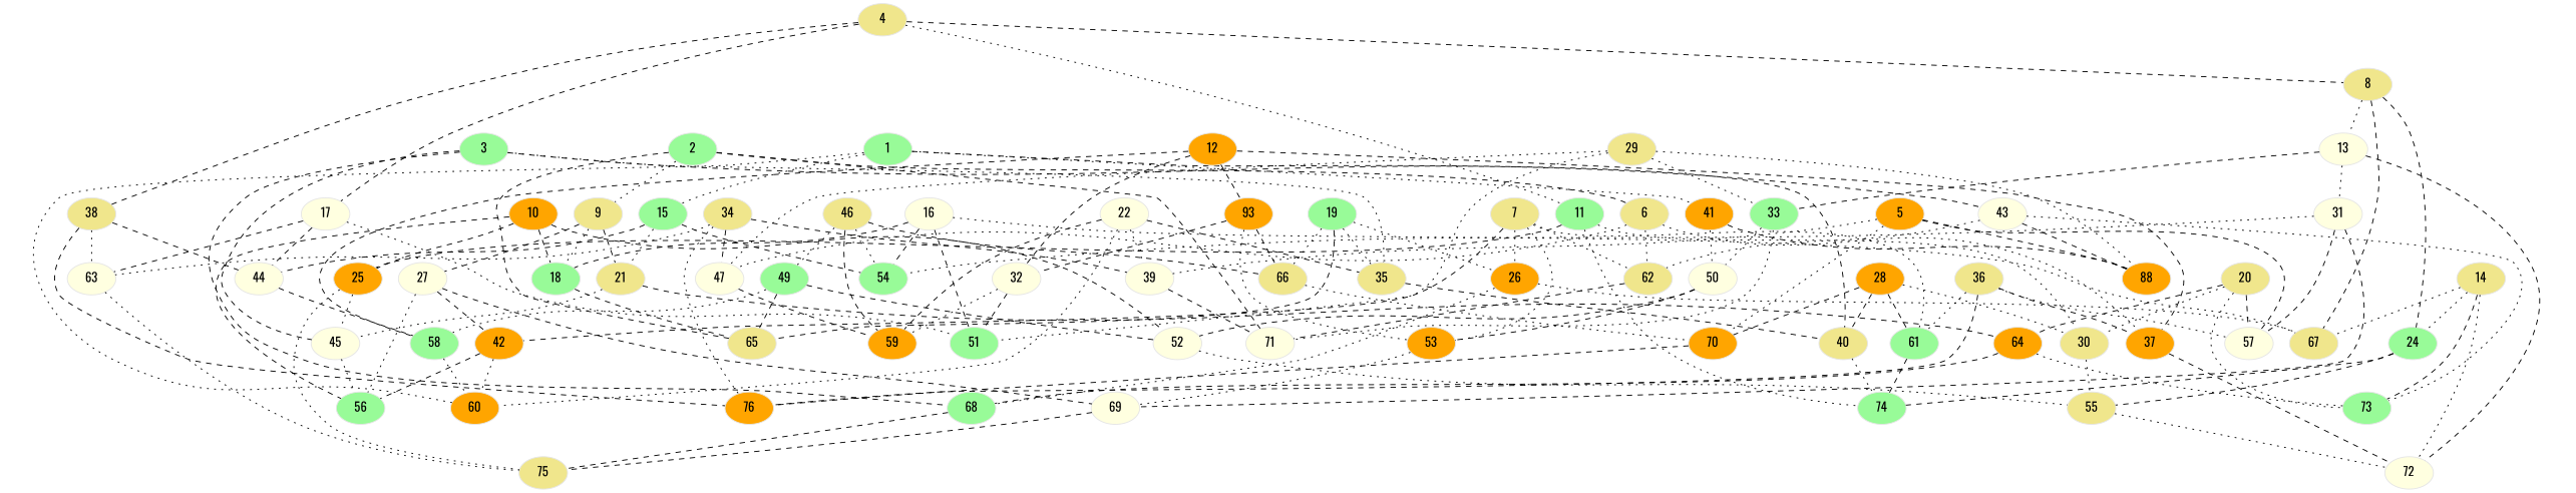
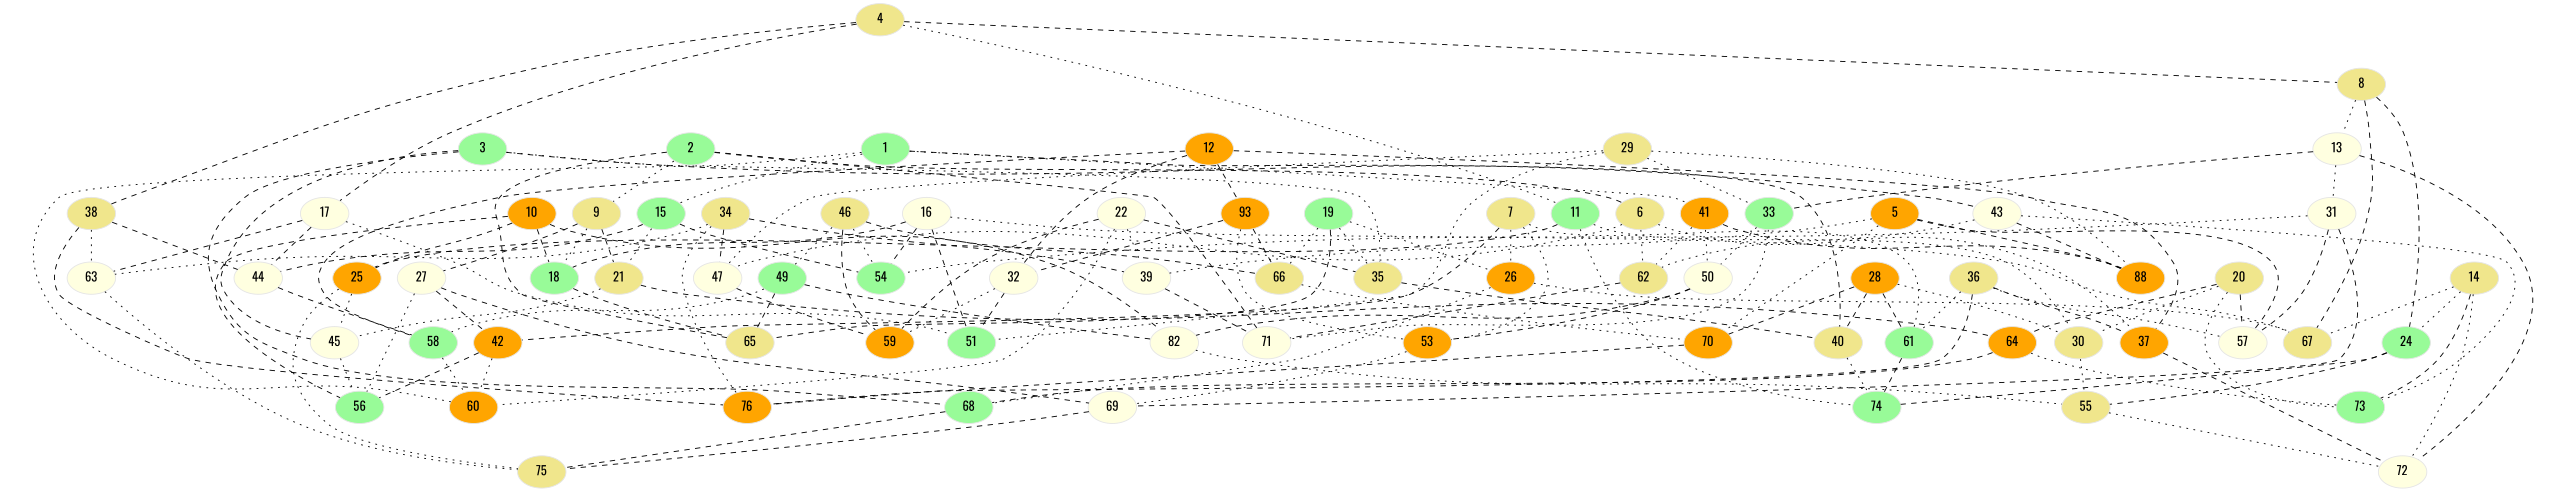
  graph {
    fontname=Oswald
    node [color=gray90 fillcolor=khaki fontname=Oswald style=filled]
    edge [fontname=Oswald style=dashed]
    1 [fillcolor=palegreen]
    15 [fillcolor=palegreen]
    40
    41 [fillcolor=orange]
    60 [fillcolor=orange]
    21
    44 [fillcolor=lightyellow]
    54 [fillcolor=palegreen]
    74 [fillcolor=palegreen]
    n10 [fillcolor=orange label=88]
    62
    50 [fillcolor=lightyellow]
    2 [fillcolor=palegreen]
    6
    9
    65
    71 [fillcolor=lightyellow]
    37 [fillcolor=orange]
    47 [fillcolor=lightyellow]
    18 [fillcolor=palegreen]
    27 [fillcolor=lightyellow]
    3 [fillcolor=palegreen]
    35
    43 [fillcolor=lightyellow]
    45 [fillcolor=lightyellow]
    68 [fillcolor=palegreen]
    73 [fillcolor=palegreen]
    56 [fillcolor=palegreen]
    75
    4
    8
    11 [fillcolor=palegreen]
    17 [fillcolor=lightyellow]
    38
    13 [fillcolor=lightyellow]
    24 [fillcolor=palegreen]
    67
    25 [fillcolor=orange]
    30
    51 [fillcolor=palegreen]
    63 [fillcolor=lightyellow]
    76 [fillcolor=orange]
    5 [fillcolor=orange]
    39 [fillcolor=lightyellow]
    57 [fillcolor=lightyellow]
    70 [fillcolor=orange]
    72 [fillcolor=lightyellow]
    59 [fillcolor=orange]
    26 [fillcolor=orange]
    7
    42 [fillcolor=orange]
    53 [fillcolor=orange]
    61 [fillcolor=palegreen]
    69 [fillcolor=lightyellow]
    31 [fillcolor=lightyellow]
    33 [fillcolor=palegreen]
    55
    64 [fillcolor=orange]
    10 [fillcolor=orange]
-   52 [fillcolor=lightyellow]
+   52 [fillcolor=lightyellow label=82]
    12 [fillcolor=orange]
    n62 [fillcolor=orange label=93]
    32 [fillcolor=lightyellow]
    58 [fillcolor=palegreen]
    66
    14
    16 [fillcolor=lightyellow]
    19 [fillcolor=palegreen]
    20
    22 [fillcolor=lightyellow]
    28 [fillcolor=orange]
    29
    34
    36
    46
    49 [fillcolor=palegreen]
    1 -- 15 [style=dotted]
    1 -- 40
    1 -- 41 [style=dotted]
    1 -- 60 [style=dotted]
    15 -- 21 [style=dotted]
    15 -- 44
    15 -- 54
    40 -- 74 [style=dotted]
    41 -- n10
-   7 -- 62 [style=dotted]
+   41 -- 62 [style=dotted]
    41 -- 50 [style=dotted]
    21 -- 45 [style=dotted]
    21 -- 64
    44 -- 58
    62 -- 71
    50 -- 53
    50 -- 52
    2 -- 6
    2 -- 9 [style=dotted]
    2 -- 65
    2 -- 71
    6 -- 62 [style=dotted]
    6 -- 37 [style=dotted]
    6 -- 47 [style=dotted]
    9 -- 21
    9 -- 18 [style=dotted]
    9 -- 27
    37 -- 72
    47 -- 59
    18 -- 65
    27 -- 56 [style=dotted]
    27 -- 42
    27 -- 69
    3 -- 35 [style=dotted]
    3 -- 43
    3 -- 45
    3 -- 68
    35 -- 40
    43 -- n10
    43 -- 62 [style=dotted]
    43 -- 73 [style=dotted]
    45 -- 56 [style=dotted]
    68 -- 75
    4 -- 8
    4 -- 11 [style=dotted]
    4 -- 17
    4 -- 38
    8 -- 13 [style=dotted]
    8 -- 24
    8 -- 67
    11 -- 74 [style=dotted]
    11 -- 25
    11 -- 30 [style=dotted]
    17 -- 44
    17 -- 51 [style=dotted]
    17 -- 63
    38 -- 44
    38 -- 63 [style=dotted]
    38 -- 76
    13 -- 72
    13 -- 31 [style=dotted]
    13 -- 33
    24 -- 74
    24 -- 55
    25 -- 45 [style=dotted]
    25 -- 75 [style=dotted]
    30 -- 55 [style=dotted]
    63 -- 75 [style=dotted]
    5 -- n10
    5 -- 39 [style=dotted]
    5 -- 57
    5 -- 70 [style=dotted]
    39 -- 71
    70 -- 76
    26 -- 68 [style=dotted]
    26 -- 67 [style=dotted]
    7 -- 26 [style=dotted]
    7 -- 42
    7 -- 53 [style=dotted]
    7 -- 61 [style=dotted]
    42 -- 60 [style=dotted]
    42 -- 56
    53 -- 69 [style=dotted]
    61 -- 74
    69 -- 75
    31 -- 54 [style=dotted]
    31 -- 57
    31 -- 69
    33 -- 50 [style=dotted]
    33 -- 71 [style=dotted]
    55 -- 72 [style=dotted]
    64 -- 68
    64 -- 73 [style=dotted]
    10 -- 18
    10 -- 56
    10 -- 25
    10 -- 52
    52 -- 55 [style=dotted]
    12 -- 37
    12 -- n62
    12 -- 32
    12 -- 58
    n62 -- 53 [style=dotted]
    n62 -- 32
    n62 -- 66
    32 -- 51
    32 -- 59 [style=dotted]
    58 -- 60 [style=dotted]
    66 -- 70 [style=dotted]
    14 -- 73
    14 -- 24 [style=dotted]
    14 -- 67 [style=dotted]
    14 -- 72 [style=dotted]
    16 -- 54
    16 -- 18
    16 -- 67 [style=dotted]
    16 -- 51
    19 -- 65
    19 -- 35 [style=dotted]
    19 -- 26 [style=dotted]
    19 -- 66 [style=dotted]
    20 -- 73 [style=dotted]
    20 -- 30 [style=dotted]
    20 -- 57
    20 -- 64
    22 -- 60 [style=dotted]
    22 -- 35
    22 -- 39 [style=dotted]
    22 -- 59
    28 -- 40
    28 -- 30 [style=dotted]
    28 -- 70
    28 -- 61
    29 -- n10 [style=dotted]
    29 -- 47 [style=dotted]
    29 -- 51 [style=dotted]
    29 -- 33 [style=dotted]
    34 -- 47
    34 -- 63 [style=dotted]
    34 -- 76 [style=dotted]
    34 -- 39
    36 -- 37
    36 -- 76
    36 -- 57 [style=dotted]
    36 -- 61 [style=dotted]
    46 -- 54 [style=dotted]
    46 -- 59
    46 -- 66
    46 -- 49 [style=dotted]
    49 -- 65
    49 -- 52
    49 -- 58 [style=dotted]
  }
